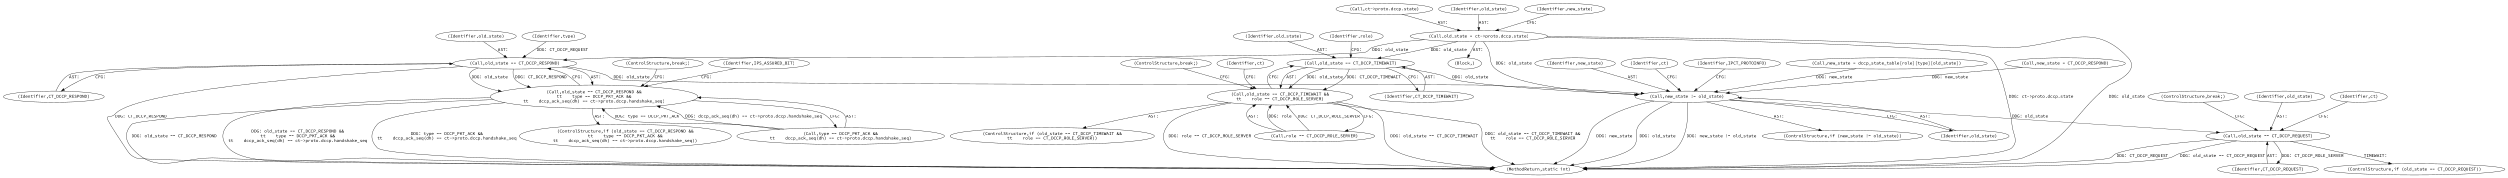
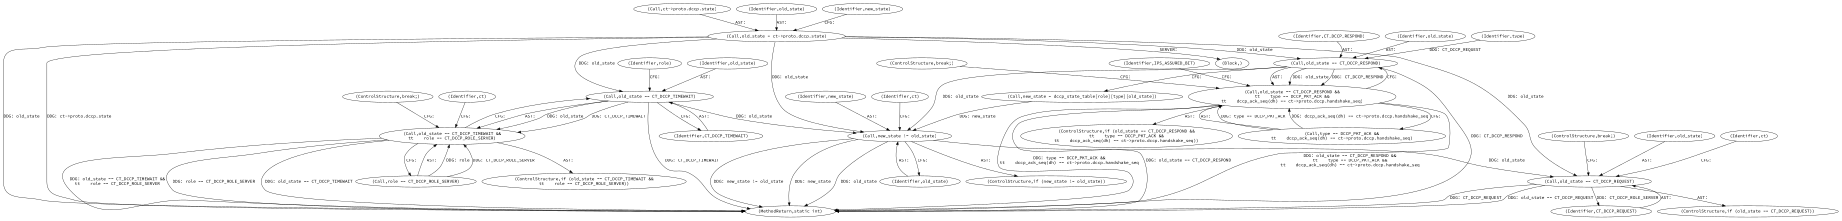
  digraph {
    fontname="Source Code Pro"
    node [fontname="Source Code Pro"]
    edge [fontname="Source Code Pro"]
    n1 [label="(Call,old_state = ct->proto.dccp.state)"]
    n2 [label="(Call,old_state == CT_DCCP_TIMEWAIT)"]
    n3 [label="(Call,new_state != old_state)"]
    n4 [label="(Call,old_state == CT_DCCP_REQUEST)"]
    n5 [label="(Call,old_state == CT_DCCP_RESPOND)"]
    n6 [label="(Block,)"]
    n7 [label="(MethodReturn,static int)"]
    n8 [label="(Call,old_state == CT_DCCP_TIMEWAIT &&\n\t\t    role == CT_DCCP_ROLE_SERVER)"]
    n9 [label="(Identifier,CT_DCCP_TIMEWAIT)"]
    n10 [label="(ControlStructure,if (new_state != old_state))"]
    n11 [label="(Identifier,old_state)"]
    n12 [label="(ControlStructure,if (old_state == CT_DCCP_REQUEST))"]
    n13 [label="(Identifier,CT_DCCP_REQUEST)"]
    n14 [label="(Call,old_state == CT_DCCP_RESPOND &&\n\t\t    type == DCCP_PKT_ACK &&\n\t\t    dccp_ack_seq(dh) == ct->proto.dccp.handshake_seq)"]
    n15 [label="(Identifier,CT_DCCP_RESPOND)"]
    n16 [label="(Call,ct->proto.dccp.state)"]
    n17 [label="(Call,role == CT_DCCP_ROLE_SERVER)"]
    n18 [label="(ControlStructure,if (old_state == CT_DCCP_TIMEWAIT &&\n\t\t    role == CT_DCCP_ROLE_SERVER))"]
    n19 [label="(ControlStructure,if (old_state == CT_DCCP_RESPOND &&\n\t\t    type == DCCP_PKT_ACK &&\n\t\t    dccp_ack_seq(dh) == ct->proto.dccp.handshake_seq))"]
    n20 [label="(Call,type == DCCP_PKT_ACK &&\n\t\t    dccp_ack_seq(dh) == ct->proto.dccp.handshake_seq)"]
    n21 [label="(Identifier,old_state)"]
    n22 [label="(Identifier,new_state)"]
    n23 [label="(Identifier,ct)"]
    n24 [label="(Identifier,old_state)"]
    n25 [label="(ControlStructure,break;)"]
    n26 [label="(ControlStructure,break;)"]
    n27 [label="(ControlStructure,break;)"]
    n28 [label="(Identifier,old_state)"]
-   n29 [label="(Identifier,IPCT_PROTOINFO)"]
    n30 [label="(Identifier,new_state)"]
    n31 [label="(Call,new_state = dccp_state_table[role][type][old_state])"]
    n32 [label="(Identifier,type)"]
-   n33 [label="(Call,new_state = CT_DCCP_RESPOND)"]
    n34 [label="(Identifier,old_state)"]
    n35 [label="(Identifier,ct)"]
    n36 [label="(Identifier,IPS_ASSURED_BIT)"]
    n37 [label="(Identifier,ct)"]
    n38 [label="(Identifier,role)"]
    n1 -> n2 [label="DDG: old_state"]
    n1 -> n3 [label="DDG: old_state"]
+   n1 -> n4 [label="DDG: old_state"]
    n1 -> n5 [label="DDG: old_state"]
-   n1 -> n6 [label="AST: "]
+   n1 -> n6 [label="SERVER: "]
    n1 -> n7 [label="DDG: old_state"]
    n1 -> n7 [label="DDG: ct->proto.dccp.state"]
    n2 -> n3 [label="DDG: old_state"]
+   n2 -> n7 [label="DDG: CT_DCCP_TIMEWAIT"]
    n2 -> n8 [label="AST: "]
    n2 -> n8 [label="DDG: old_state"]
    n2 -> n8 [label="DDG: CT_DCCP_TIMEWAIT"]
    n2 -> n9 [label="CFG: "]
    n3 -> n4 [label="DDG: old_state"]
    n3 -> n7 [label="DDG: new_state != old_state"]
    n3 -> n7 [label="DDG: new_state"]
    n3 -> n7 [label="DDG: old_state"]
    n3 -> n10 [label="AST: "]
    n3 -> n11 [label="CFG: "]
    n4 -> n7 [label="DDG: CT_DCCP_REQUEST"]
    n4 -> n7 [label="DDG: old_state == CT_DCCP_REQUEST"]
-   n4 -> n12 [label="TIMEWAIT: "]
+   n4 -> n12 [label="AST: "]
    n4 -> n13 [label="DDG: CT_DCCP_ROLE_SERVER"]
    n5 -> n3 [label="DDG: old_state"]
    n5 -> n7 [label="DDG: CT_DCCP_RESPOND"]
    n5 -> n14 [label="AST: "]
    n5 -> n14 [label="DDG: old_state"]
    n5 -> n14 [label="DDG: CT_DCCP_RESPOND"]
-   n5 -> n15 [label="CFG: "]
+   n5 -> n31 [label="CFG: "]
    n8 -> n2 [label="CFG: "]
    n8 -> n7 [label="DDG: role == CT_DCCP_ROLE_SERVER"]
    n8 -> n7 [label="DDG: old_state == CT_DCCP_TIMEWAIT"]
    n8 -> n7 [label="DDG: old_state == CT_DCCP_TIMEWAIT &&\n\t\t    role == CT_DCCP_ROLE_SERVER"]
    n8 -> n17 [label="CFG: "]
    n8 -> n18 [label="AST: "]
    n9 -> n2 [label="AST: "]
    n11 -> n3 [label="AST: "]
    n13 -> n4 [label="AST: "]
    n14 -> n5 [label="CFG: "]
    n14 -> n7 [label="DDG: old_state == CT_DCCP_RESPOND"]
    n14 -> n7 [label="DDG: old_state == CT_DCCP_RESPOND &&\n\t\t    type == DCCP_PKT_ACK &&\n\t\t    dccp_ack_seq(dh) == ct->proto.dccp.handshake_seq"]
    n14 -> n7 [label="DDG: type == DCCP_PKT_ACK &&\n\t\t    dccp_ack_seq(dh) == ct->proto.dccp.handshake_seq"]
    n14 -> n19 [label="AST: "]
    n14 -> n20 [label="CFG: "]
    n15 -> n5 [label="AST: "]
    n16 -> n1 [label="AST: "]
    n17 -> n8 [label="AST: "]
    n17 -> n8 [label="DDG: role"]
    n17 -> n8 [label="DDG: CT_DCCP_ROLE_SERVER"]
    n20 -> n14 [label="AST: "]
    n20 -> n14 [label="DDG: type == DCCP_PKT_ACK"]
    n20 -> n14 [label="DDG: dccp_ack_seq(dh) == ct->proto.dccp.handshake_seq"]
    n21 -> n2 [label="AST: "]
    n22 -> n3 [label="AST: "]
    n23 -> n3 [label="CFG: "]
    n24 -> n1 [label="AST: "]
    n25 -> n8 [label="CFG: "]
    n26 -> n14 [label="CFG: "]
    n27 -> n4 [label="CFG: "]
    n28 -> n5 [label="AST: "]
-   n29 -> n3 [label="CFG: "]
    n30 -> n1 [label="CFG: "]
    n31 -> n3 [label="DDG: new_state"]
    n32 -> n5 [label="DDG: CT_DCCP_REQUEST"]
-   n33 -> n3 [label="DDG: new_state"]
    n34 -> n4 [label="AST: "]
    n35 -> n8 [label="CFG: "]
    n36 -> n14 [label="CFG: "]
    n37 -> n4 [label="CFG: "]
    n38 -> n2 [label="CFG: "]
  }
